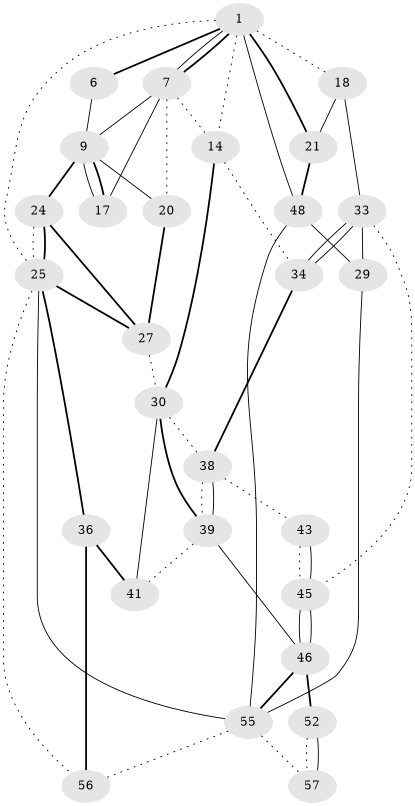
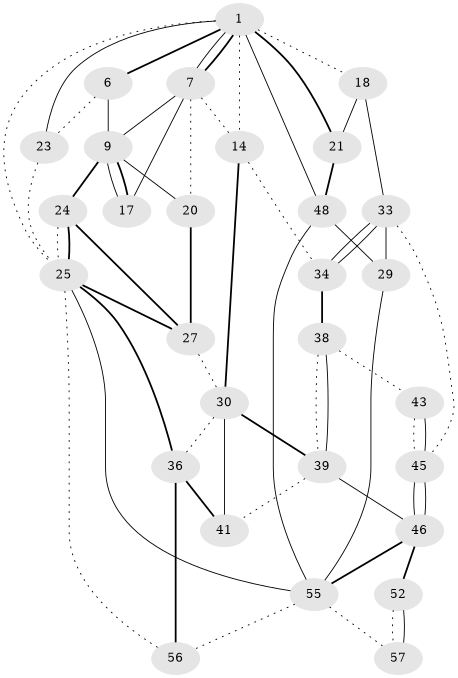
  graph {
    node [color=gray90 style=filled]
    edge [style=solid]
    1 [super="+2"]
    6 [super="+12"]
    7 [super="+8+15"]
    14 [super="+29"]
    18 [super="+22"]
    21
+   23
    25 [super="+26"]
    48
    9 [super="+10"]
    17
    20
    30 [super="+40+31"]
    34 [super="+35"]
    33 [super="+44"]
    27 [super="+28"]
    36 [super="+42"]
    55 [super="+58"]
    56
    n20 [label=29]
    24
    39 [super="+47"]
    41
    38
    45
    57
    46 [super="+54"]
    52 [super="+53"]
    43
    1 -- 6 [style=bold]
    1 -- 7
    1 -- 7 [style=bold]
    1 -- 14 [style=dotted]
    1 -- 18 [style=dotted weight=3]
    1 -- 21 [style=bold]
+   1 -- 23
    1 -- 25 [style=dotted]
    1 -- 48
+   6 -- 23 [style=dotted]
    6 -- 9
    7 -- 14 [style=dotted]
    7 -- 9
    7 -- 17 [weight=2]
    7 -- 20 [style=dotted]
    14 -- 30 [style=bold]
    14 -- 34 [style=dotted]
    18 -- 21
    18 -- 33
    21 -- 48 [style=bold]
+   23 -- 25 [style=dotted]
    25 -- 27 [style=bold]
    25 -- 36 [style=bold]
    25 -- 55
    25 -- 56 [style=dotted]
    48 -- 55
    48 -- n20
    9 -- 17
    9 -- 17 [style=bold]
    9 -- 20
    9 -- 24 [style=bold]
    20 -- 27 [style=bold]
-   30 -- 38 [style=dotted]
+   30 -- 36 [style=dotted]
    30 -- 39 [style=bold]
    30 -- 41
    34 -- 38 [style=bold]
    33 -- 34
    33 -- 34
    33 -- n20
    33 -- 45 [style=dotted]
    27 -- 30 [style=dotted]
    36 -- 56 [style=bold]
    36 -- 41 [style=bold]
    55 -- 56 [style=dotted]
    55 -- 57 [style=dotted]
    n20 -- 55
    24 -- 25 [style=dotted]
    24 -- 25 [style=bold]
    24 -- 27 [style=bold]
    39 -- 41 [style=dotted]
    39 -- 46
    38 -- 39 [style=dotted]
    38 -- 39
    38 -- 43 [style=dotted]
    45 -- 46
    45 -- 46
    46 -- 55 [style=bold]
    46 -- 52 [style=bold]
    52 -- 57 [style=dotted weight=2]
    52 -- 57
    43 -- 45 [style=dotted]
    43 -- 45
  }
